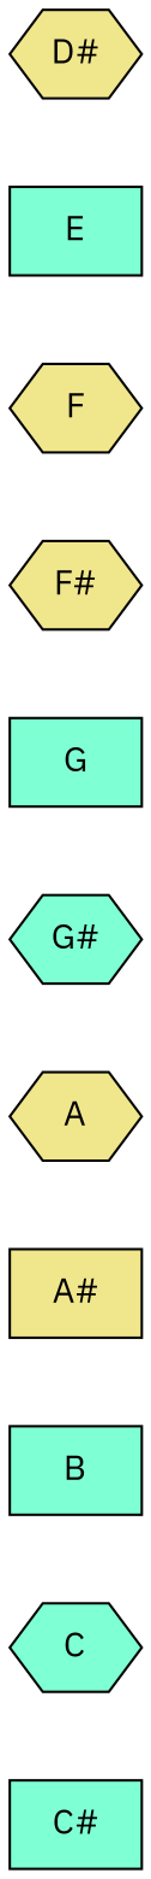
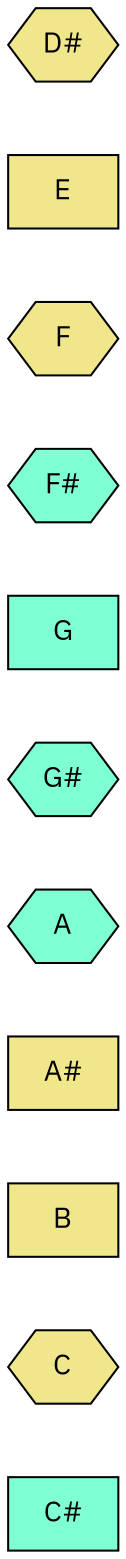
  graph {
    fontname="IBM Plex Sans"
    mindist=.1
    node [fillcolor=aquamarine fontname="IBM Plex Sans" margin=0 shape=hexagon style=filled]
    edge [fontname="IBM Plex Sans" style=invis]
-   E [shape=box]
+   E [fillcolor=khaki shape=box]
    F [fillcolor=khaki]
-   "F#" [fillcolor=khaki]
+   "F#"
    G [shape=box]
    "G#"
-   A [fillcolor=khaki]
+   A
    "A#" [fillcolor=khaki shape=box]
-   B [shape=box]
-   C
+   B [fillcolor=khaki shape=box]
+   C [fillcolor=khaki]
    "C#" [shape=box]
    "D#" [fillcolor=khaki]
    subgraph sub_1 {
      E
      F
      "F#"
      G
      "G#"
      A
      "A#"
      B
      C
      "C#"
      "D#"
    }
    E -- F
    F -- "F#"
    "F#" -- G
    G -- "G#"
    "G#" -- A
    A -- "A#"
    "A#" -- B
    B -- C
    C -- "C#"
    "D#" -- E
  }
